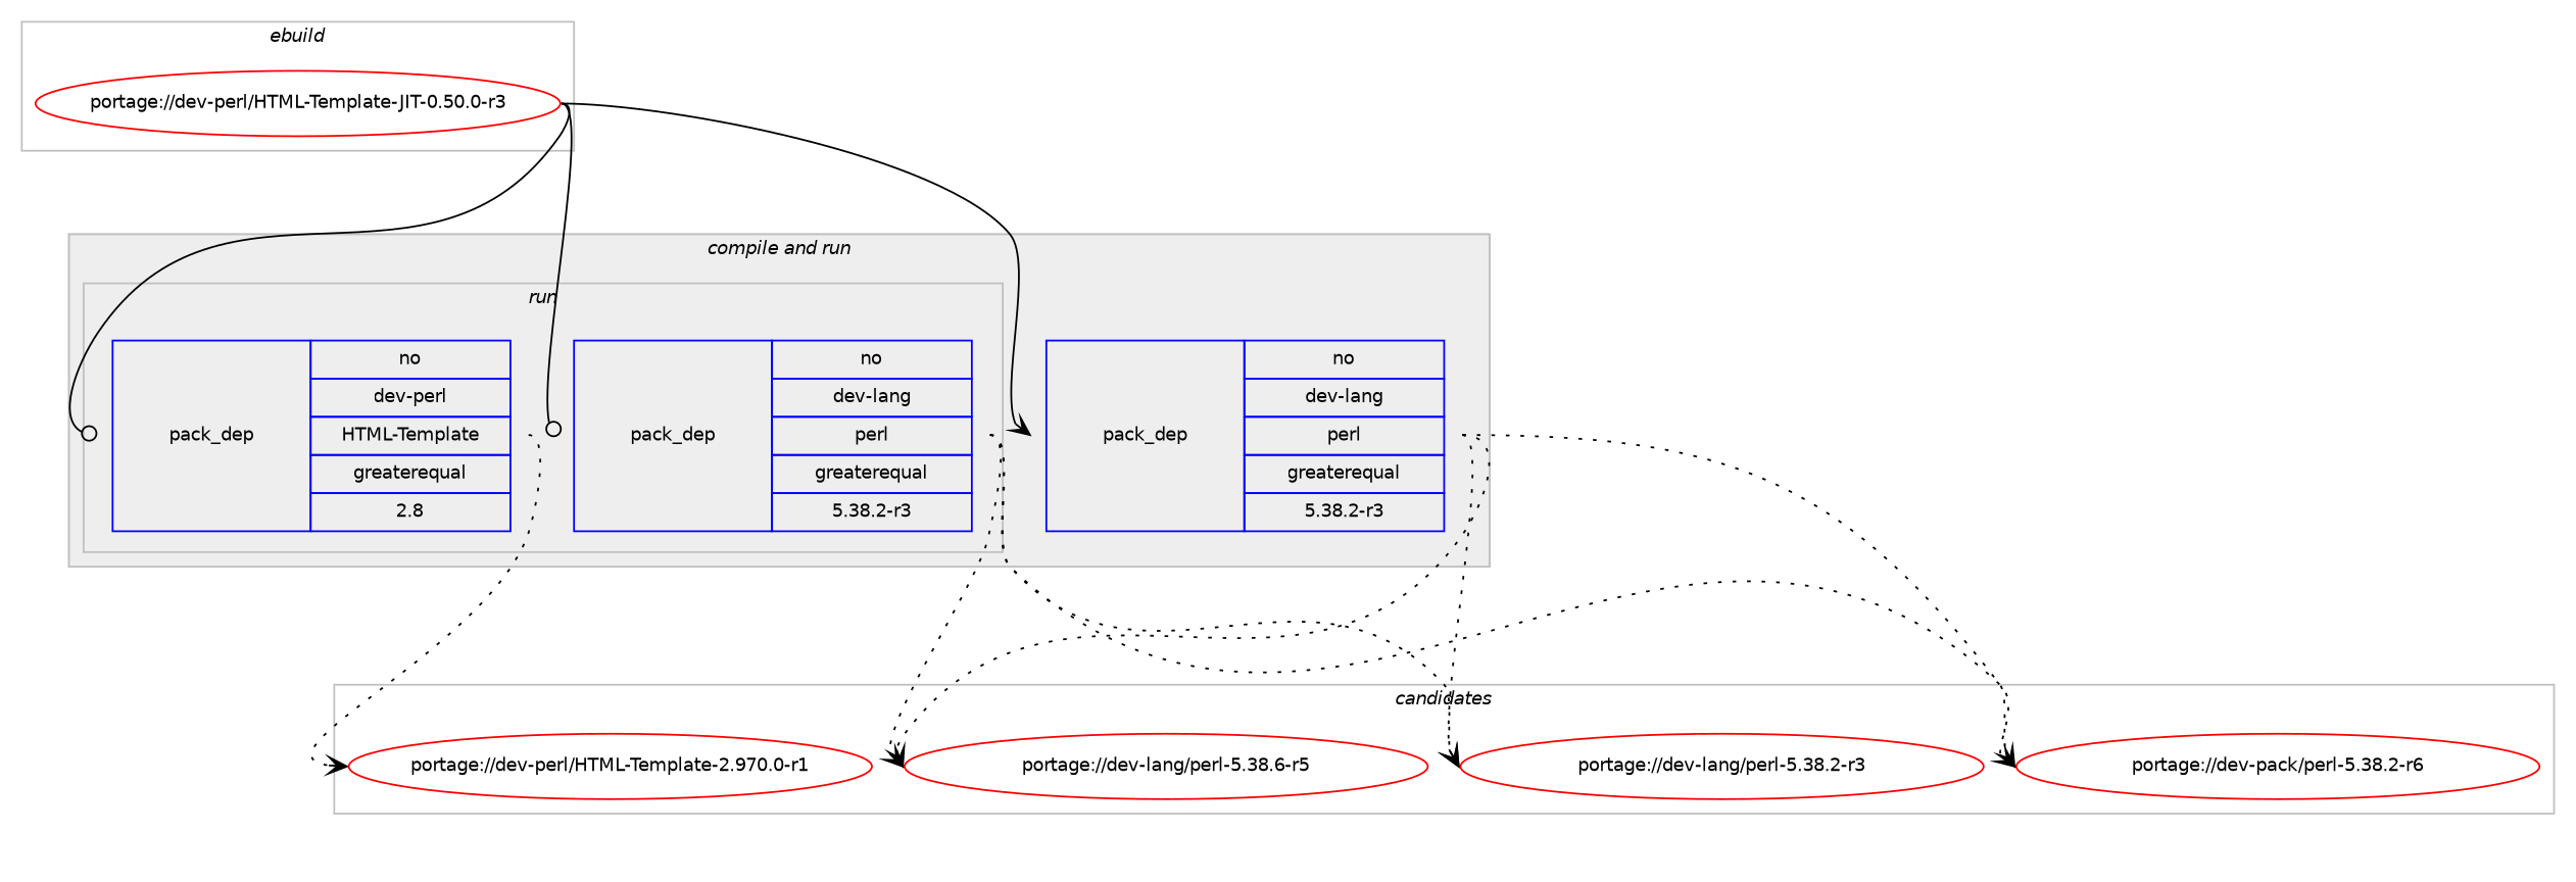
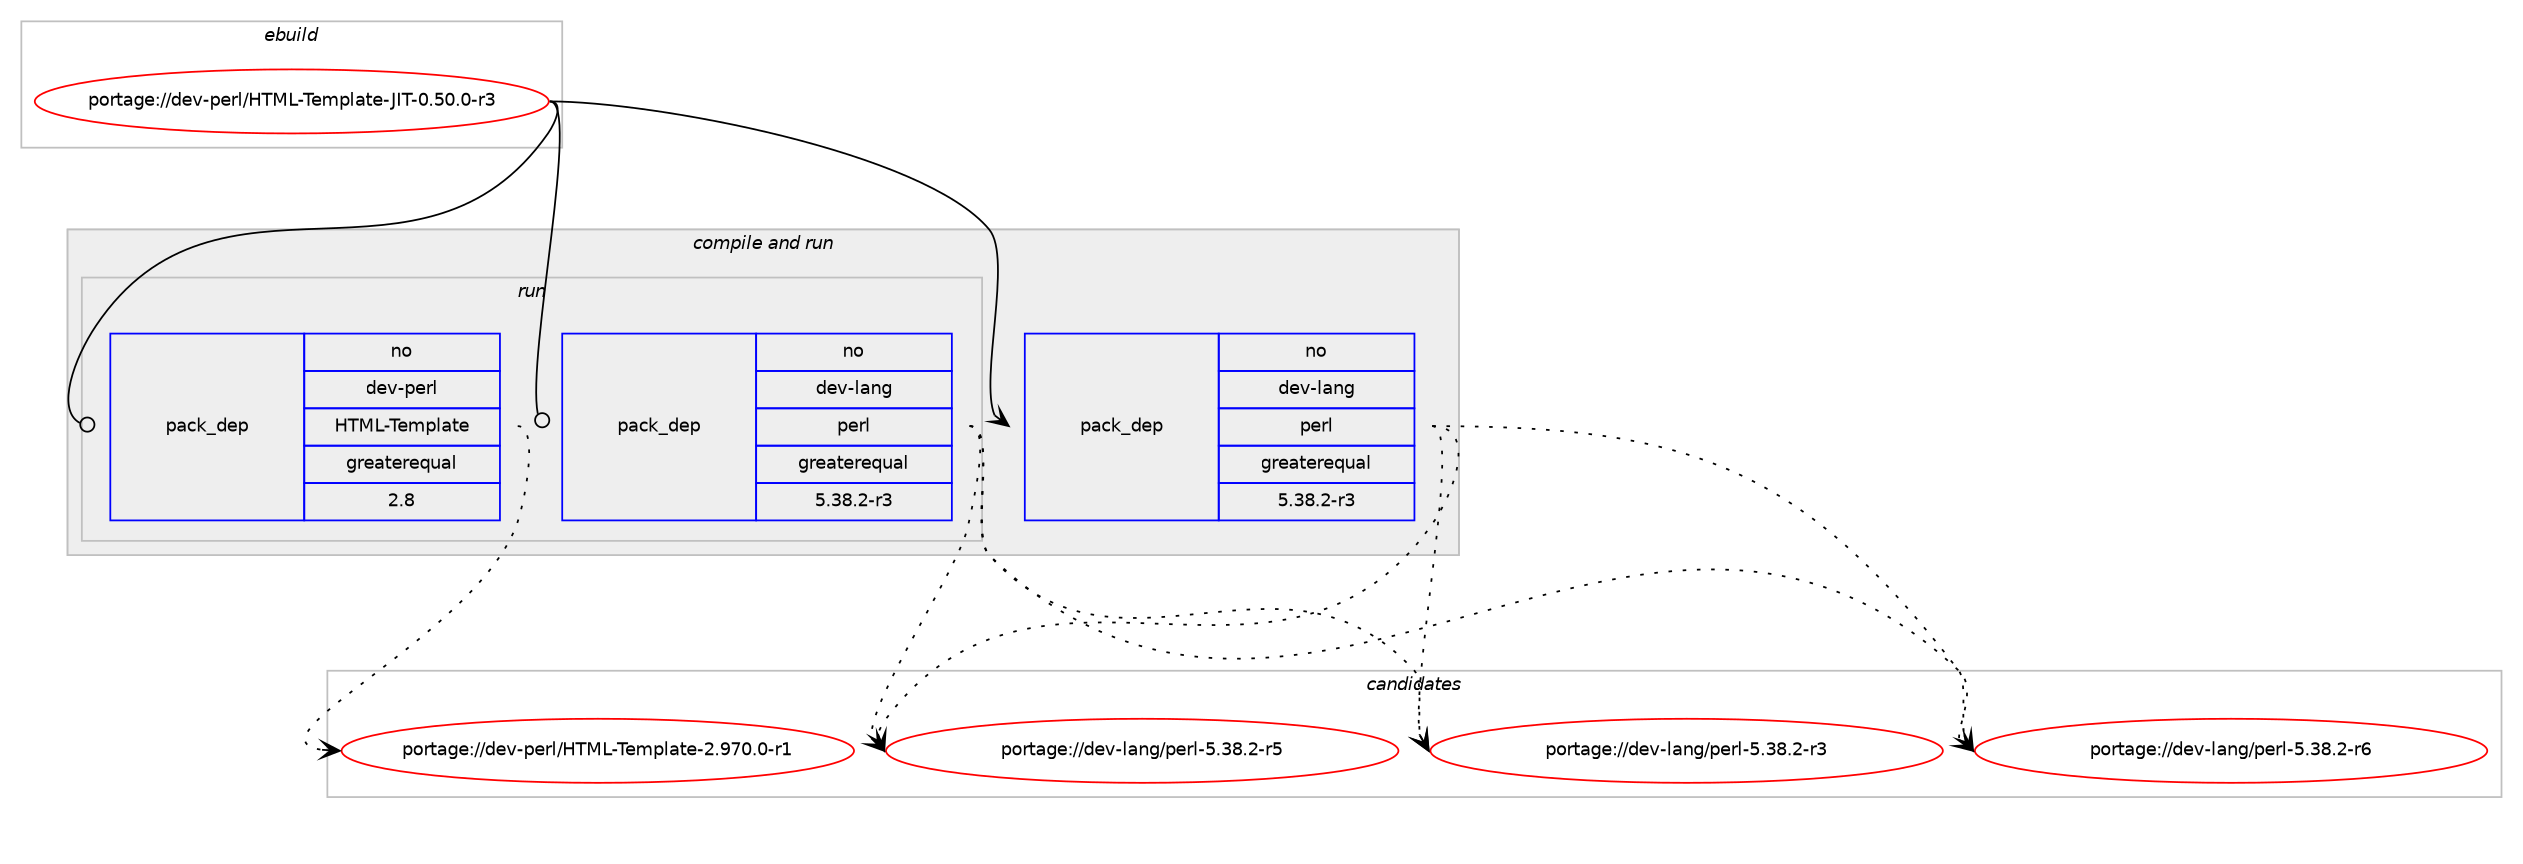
  digraph {
    compound=true
    concentrate=true
    fontname=Helvetica
    fontsize=10
    newrank=true
    rankdir=TB
    ranksep=1.5
    node [color=red fontname=Helvetica fontsize=10]
    edge [arrowhead=vee headport=w style=dotted tailport=e weight=100]
    n1 [label="portage://dev-perl/HTML-Template-JIT-0.50.0-r3" width=4]
    n2 [color=blue label=<<TABLE BORDER="0" CELLBORDER="1" CELLSPACING="0" CELLPADDING="4" WIDTH="220"><TR><TD ROWSPAN="6" CELLPADDING="30">pack_dep</TD></TR><TR><TD WIDTH="110">no</TD></TR><TR><TD>dev-lang</TD></TR><TR><TD>perl</TD></TR><TR><TD>greaterequal</TD></TR><TR><TD>5.38.2-r3</TD></TR></TABLE>> shape=none]
    n3 [color=blue label=<<TABLE BORDER="0" CELLBORDER="1" CELLSPACING="0" CELLPADDING="4" WIDTH="220"><TR><TD ROWSPAN="6" CELLPADDING="30">pack_dep</TD></TR><TR><TD WIDTH="110">no</TD></TR><TR><TD>dev-lang</TD></TR><TR><TD>perl</TD></TR><TR><TD>greaterequal</TD></TR><TR><TD>5.38.2-r3</TD></TR></TABLE>> shape=none]
    n4 [color=blue label=<<TABLE BORDER="0" CELLBORDER="1" CELLSPACING="0" CELLPADDING="4" WIDTH="220"><TR><TD ROWSPAN="6" CELLPADDING="30">pack_dep</TD></TR><TR><TD WIDTH="110">no</TD></TR><TR><TD>dev-perl</TD></TR><TR><TD>HTML-Template</TD></TR><TR><TD>greaterequal</TD></TR><TR><TD>2.8</TD></TR></TABLE>> shape=none]
    n5 [label="portage://dev-lang/perl-5.38.2-r3" width=4]
-   n6 [label="portage://dev-lang/perl-5.38.6-r5" width=4]
-   n7 [label="portage://dev-pack/perl-5.38.2-r6" width=4]
+   n6 [label="portage://dev-lang/perl-5.38.2-r5" width=4]
+   n7 [label="portage://dev-lang/perl-5.38.2-r6" width=4]
    n8 [label="portage://dev-perl/HTML-Template-2.970.0-r1" width=4]
    subgraph cluster_1 {
      color=gray
      label=<<i>ebuild</i>>
      rank=same
      n1
    }
    subgraph cluster_2 {
      color=gray
      label=<<i>dependencies</i>>
      subgraph cluster_3 {
        color=gray
        fillcolor="#eeeeee"
        label=<<i>compile</i>>
        style=filled
        subgraph sub_4 {
          color=gray
          fillcolor="#eeeeee"
          label=<<i>compile</i>>
          style=filled
          n2
        }
      }
      subgraph cluster_5 {
        color=gray
        fillcolor="#eeeeee"
        label=<<i>compile and run</i>>
        style=filled
      }
      subgraph cluster_6 {
        color=gray
        fillcolor="#eeeeee"
        label=<<i>run</i>>
        style=filled
        subgraph sub_7 {
          color=gray
          fillcolor="#eeeeee"
          label=<<i>run</i>>
          style=filled
          n3
        }
        subgraph sub_8 {
          color=gray
          fillcolor="#eeeeee"
          label=<<i>run</i>>
          style=filled
          n4
        }
      }
    }
    subgraph cluster_9 {
      color=gray
      label=<<i>candidates</i>>
      rank=same
      subgraph sub_10 {
        color=black
        label=<<i>candidates</i>>
        nodesep=1
        rank=same
        n5
        n6
        n7
      }
      subgraph sub_11 {
        color=black
        label=<<i>candidates</i>>
        nodesep=1
        rank=same
        n5
        n6
        n7
      }
      subgraph sub_12 {
        color=black
        label=<<i>candidates</i>>
        nodesep=1
        rank=same
        n8
      }
    }
    n1 -> n2 [style=solid weight=20]
    n1 -> n3 [arrowhead=odot style=solid weight=20]
    n1 -> n4 [arrowhead=odot style=solid weight=20]
    n2 -> n5
    n2 -> n6
    n2 -> n7
    n3 -> n5
    n3 -> n6
    n3 -> n7
    n4 -> n8
  }
